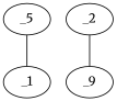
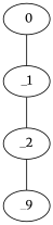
  graph {
    fontname=Merriweather
    node [fontname=Merriweather]
    edge [fontname=Merriweather]
-   _0 [x=0.882344 y=1.93214 label=_5]
+   _0 [x=0.882344 y=1.93214]
    _1 [x=2.84143 y=3.20668]
    _2 [x=2.47301 y=0.56458]
    n4 [label=_9 x=0.614823 y=0.927098]
    _0 -- _1
+   _1 -- _2
    _2 -- n4
  }
